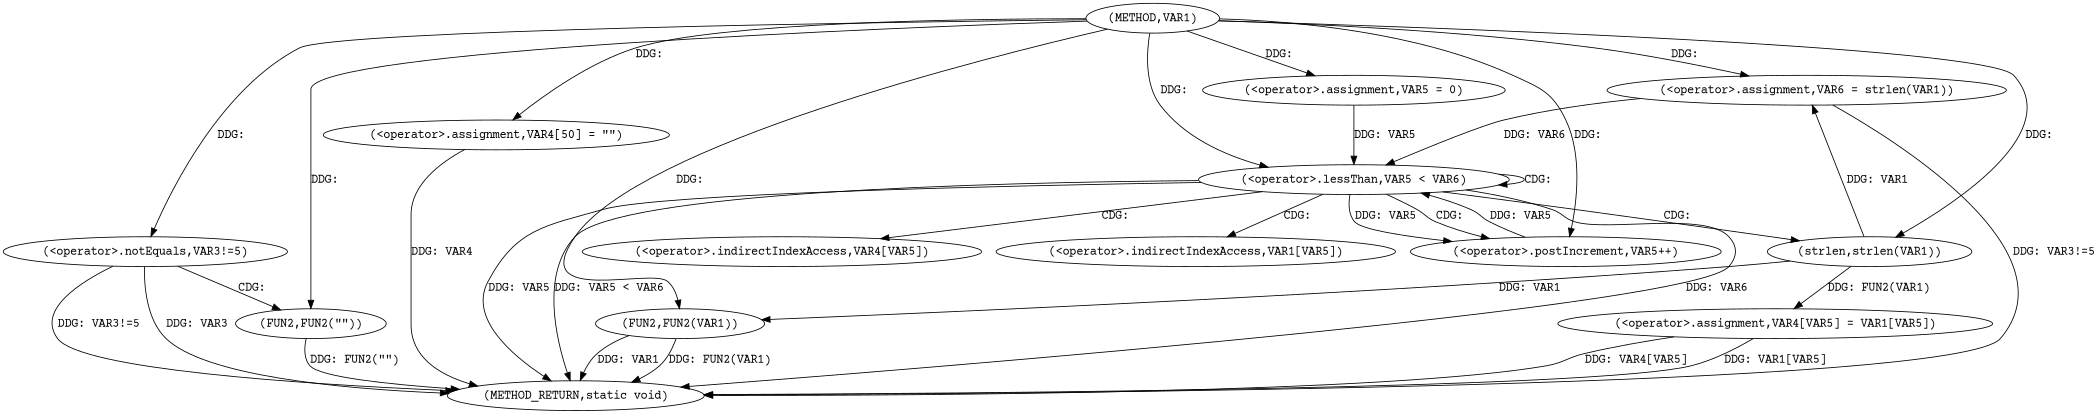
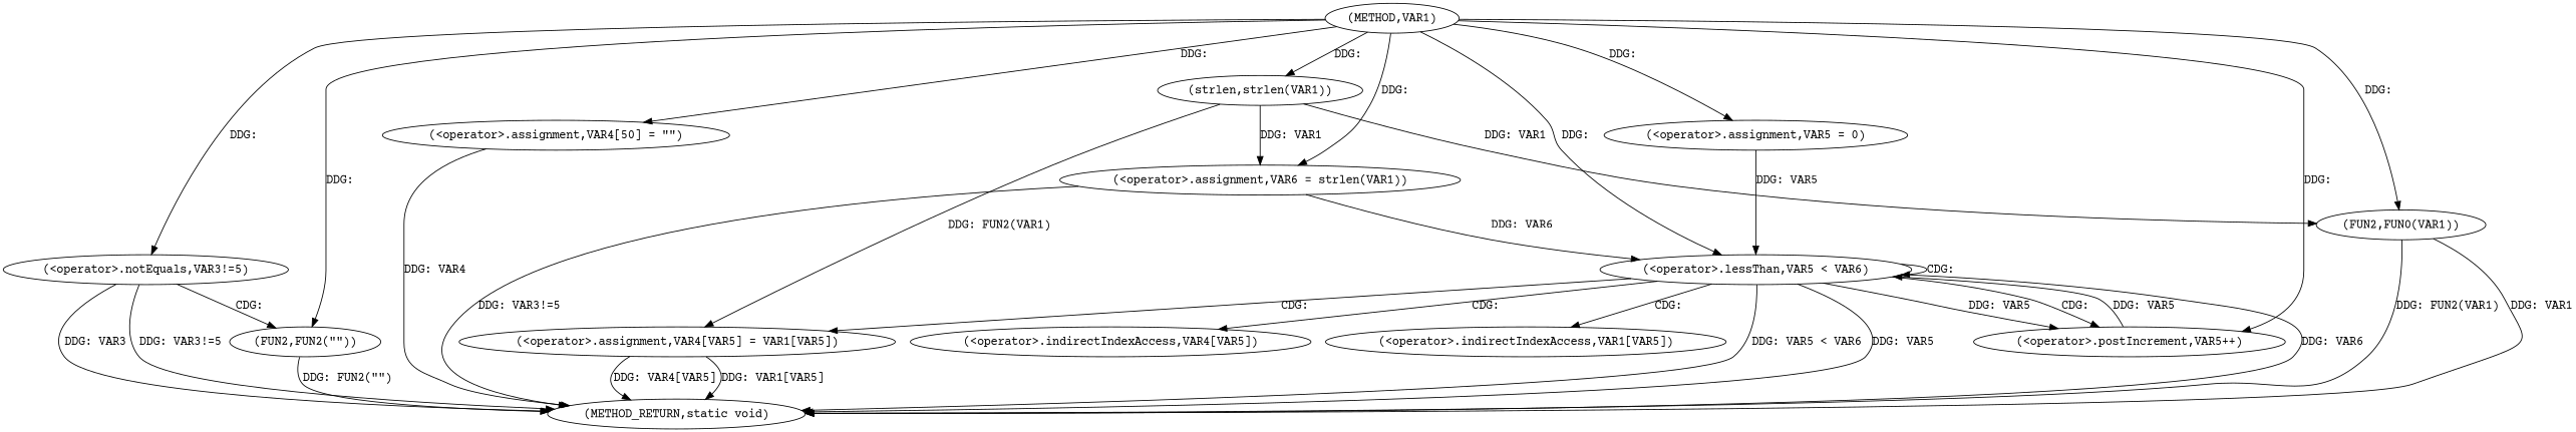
  digraph {
    fontname="Courier Prime"
    node [fontname="Courier Prime"]
    edge [fontname="Courier Prime"]
    n1 [label="(METHOD,VAR1)"]
    n2 [label="(<operator>.notEquals,VAR3!=5)"]
    n3 [label="(FUN2,FUN2(\"\"))"]
    n4 [label="(<operator>.assignment,VAR4[50] = \"\")"]
    n5 [label="(<operator>.assignment,VAR6 = strlen(VAR1))"]
    n6 [label="(strlen,strlen(VAR1))"]
    n7 [label="(<operator>.assignment,VAR5 = 0)"]
    n8 [label="(<operator>.lessThan,VAR5 < VAR6)"]
    n9 [label="(<operator>.postIncrement,VAR5++)"]
-   n10 [label="(FUN2,FUN2(VAR1))"]
+   n10 [label="(FUN2,FUN0(VAR1))"]
    n11 [label="(METHOD_RETURN,static void)"]
    n12 [label="(<operator>.assignment,VAR4[VAR5] = VAR1[VAR5])"]
    n13 [label="(<operator>.indirectIndexAccess,VAR4[VAR5])"]
    n14 [label="(<operator>.indirectIndexAccess,VAR1[VAR5])"]
    n1 -> n2 [label="DDG: "]
    n1 -> n3 [label="DDG: "]
    n1 -> n4 [label="DDG: "]
    n1 -> n5 [label="DDG: "]
    n1 -> n6 [label="DDG: "]
    n1 -> n7 [label="DDG: "]
    n1 -> n8 [label="DDG: "]
    n1 -> n9 [label="DDG: "]
    n1 -> n10 [label="DDG: "]
    n2 -> n3 [label="CDG: "]
    n2 -> n11 [label="DDG: VAR3!=5"]
    n2 -> n11 [label="DDG: VAR3"]
    n3 -> n11 [label="DDG: FUN2(\"\")"]
    n4 -> n11 [label="DDG: VAR4"]
    n5 -> n8 [label="DDG: VAR6"]
    n5 -> n11 [label="DDG: VAR3!=5"]
    n6 -> n5 [label="DDG: VAR1"]
    n6 -> n10 [label="DDG: VAR1"]
    n6 -> n12 [label="DDG: FUN2(VAR1)"]
    n7 -> n8 [label="DDG: VAR5"]
    n8 -> n8 [label="CDG: "]
    n8 -> n9 [label="DDG: VAR5"]
    n8 -> n9 [label="CDG: "]
    n8 -> n11 [label="DDG: VAR5 < VAR6"]
    n8 -> n11 [label="DDG: VAR5"]
    n8 -> n11 [label="DDG: VAR6"]
-   n8 -> n6 [label="CDG: "]
+   n8 -> n12 [label="CDG: "]
    n8 -> n13 [label="CDG: "]
    n8 -> n14 [label="CDG: "]
    n9 -> n8 [label="DDG: VAR5"]
    n10 -> n11 [label="DDG: VAR1"]
    n10 -> n11 [label="DDG: FUN2(VAR1)"]
    n12 -> n11 [label="DDG: VAR1[VAR5]"]
    n12 -> n11 [label="DDG: VAR4[VAR5]"]
  }
